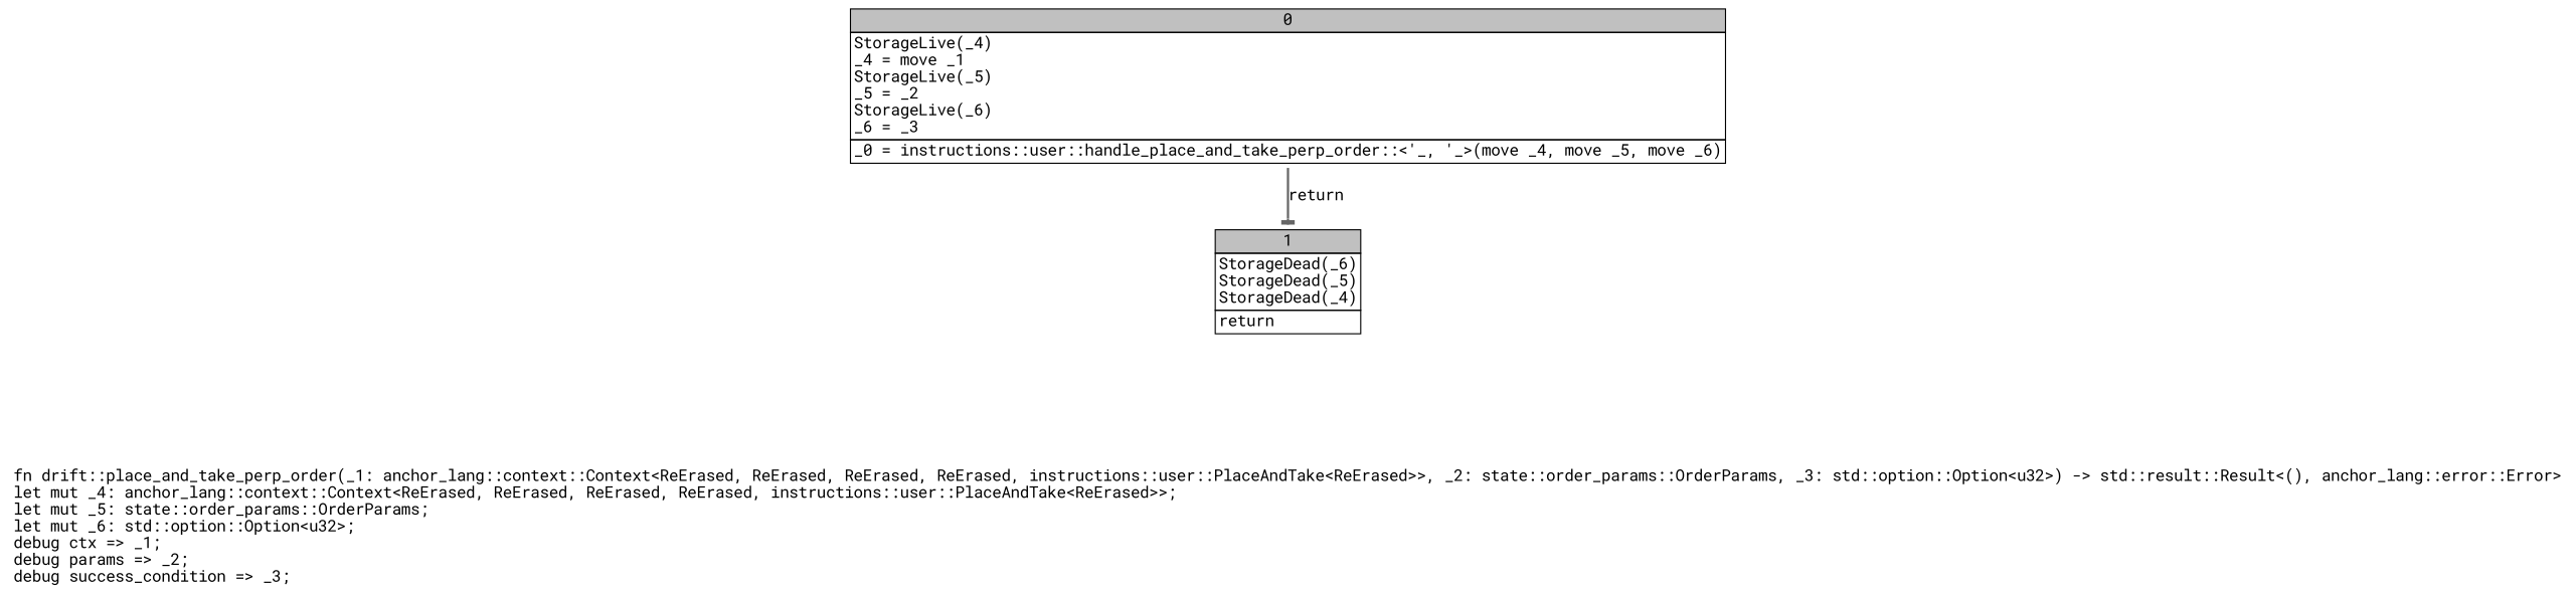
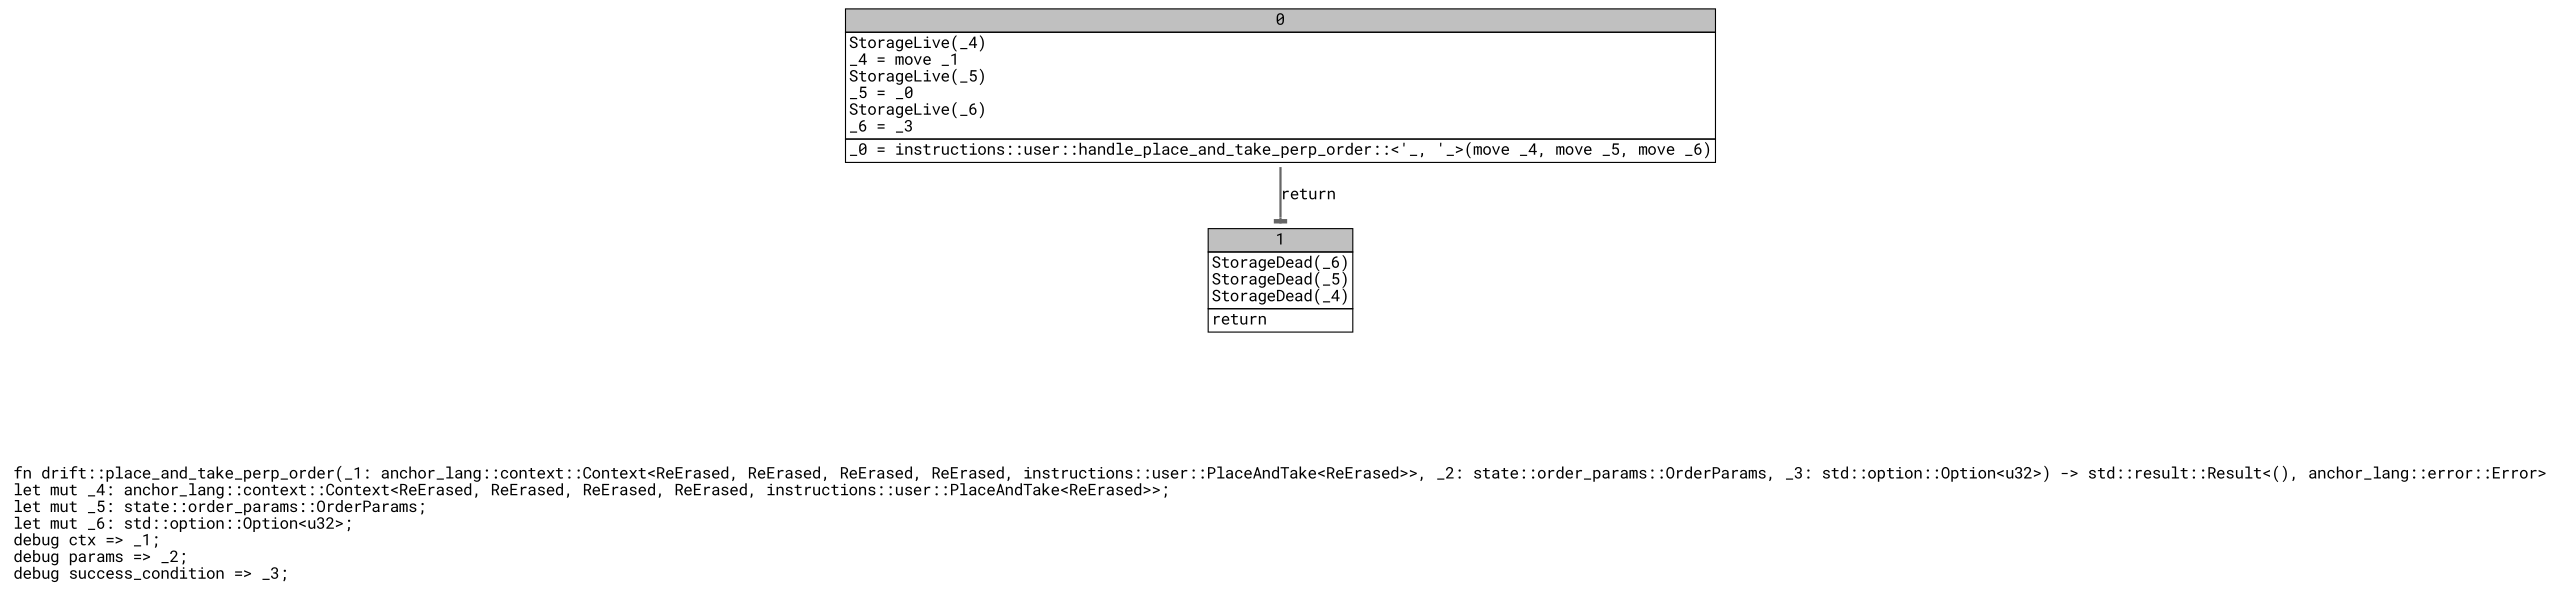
  digraph {
    fontname="Roboto Mono"
    label=<fn drift::place_and_take_perp_order(_1: anchor_lang::context::Context&lt;ReErased, ReErased, ReErased, ReErased, instructions::user::PlaceAndTake&lt;ReErased&gt;&gt;, _2: state::order_params::OrderParams, _3: std::option::Option&lt;u32&gt;) -&gt; std::result::Result&lt;(), anchor_lang::error::Error&gt;<br align="left"/>let mut _4: anchor_lang::context::Context&lt;ReErased, ReErased, ReErased, ReErased, instructions::user::PlaceAndTake&lt;ReErased&gt;&gt;;<br align="left"/>let mut _5: state::order_params::OrderParams;<br align="left"/>let mut _6: std::option::Option&lt;u32&gt;;<br align="left"/>debug ctx =&gt; _1;<br align="left"/>debug params =&gt; _2;<br align="left"/>debug success_condition =&gt; _3;<br align="left"/>>
    node [fontname="Roboto Mono" shape=none]
-   n1 [label=<<table border="0" cellborder="1" cellspacing="0"><tr><td bgcolor="gray" align="center" colspan="1">0</td></tr><tr><td align="left" balign="left">StorageLive(_4)<br/>_4 = move _1<br/>StorageLive(_5)<br/>_5 = _2<br/>StorageLive(_6)<br/>_6 = _3<br/></td></tr><tr><td align="left">_0 = instructions::user::handle_place_and_take_perp_order::&lt;'_, '_&gt;(move _4, move _5, move _6)</td></tr></table>>]
+   n1 [label=<<table border="0" cellborder="1" cellspacing="0"><tr><td bgcolor="gray" align="center" colspan="1">0</td></tr><tr><td align="left" balign="left">StorageLive(_4)<br/>_4 = move _1<br/>StorageLive(_5)<br/>_5 = _0<br/>StorageLive(_6)<br/>_6 = _3<br/></td></tr><tr><td align="left">_0 = instructions::user::handle_place_and_take_perp_order::&lt;'_, '_&gt;(move _4, move _5, move _6)</td></tr></table>>]
    n2 [label=<<table border="0" cellborder="1" cellspacing="0"><tr><td bgcolor="gray" align="center" colspan="1">1</td></tr><tr><td align="left" balign="left">StorageDead(_6)<br/>StorageDead(_5)<br/>StorageDead(_4)<br/></td></tr><tr><td align="left">return</td></tr></table>>]
    n1 -> n2 [fontname="Roboto Mono" label=return color=gray40 style=bold arrowhead=tee]
  }
